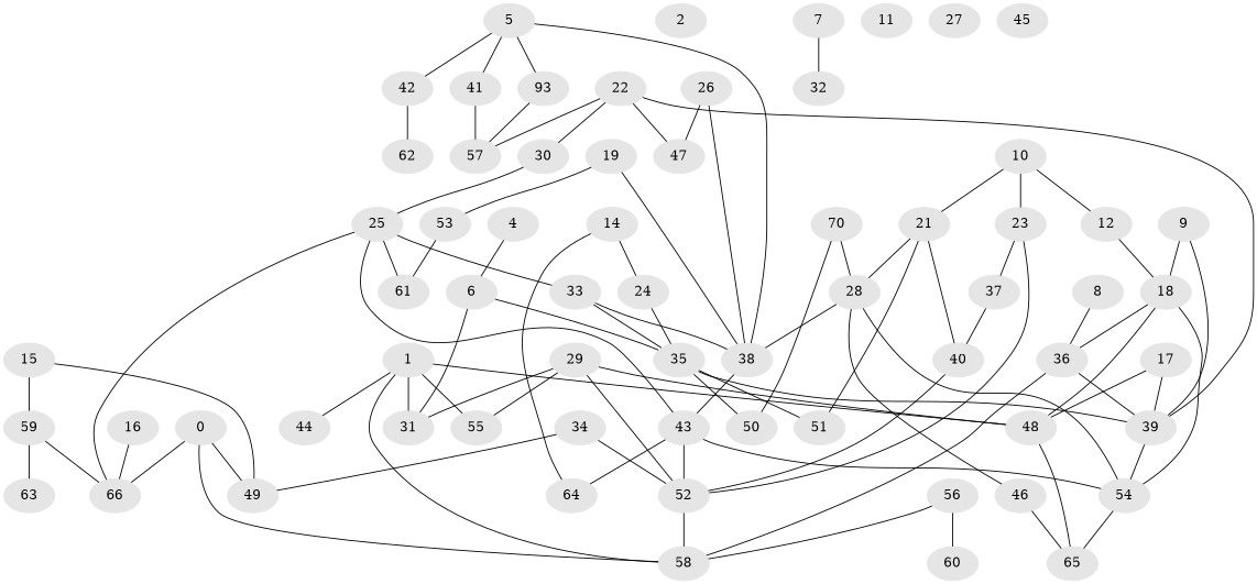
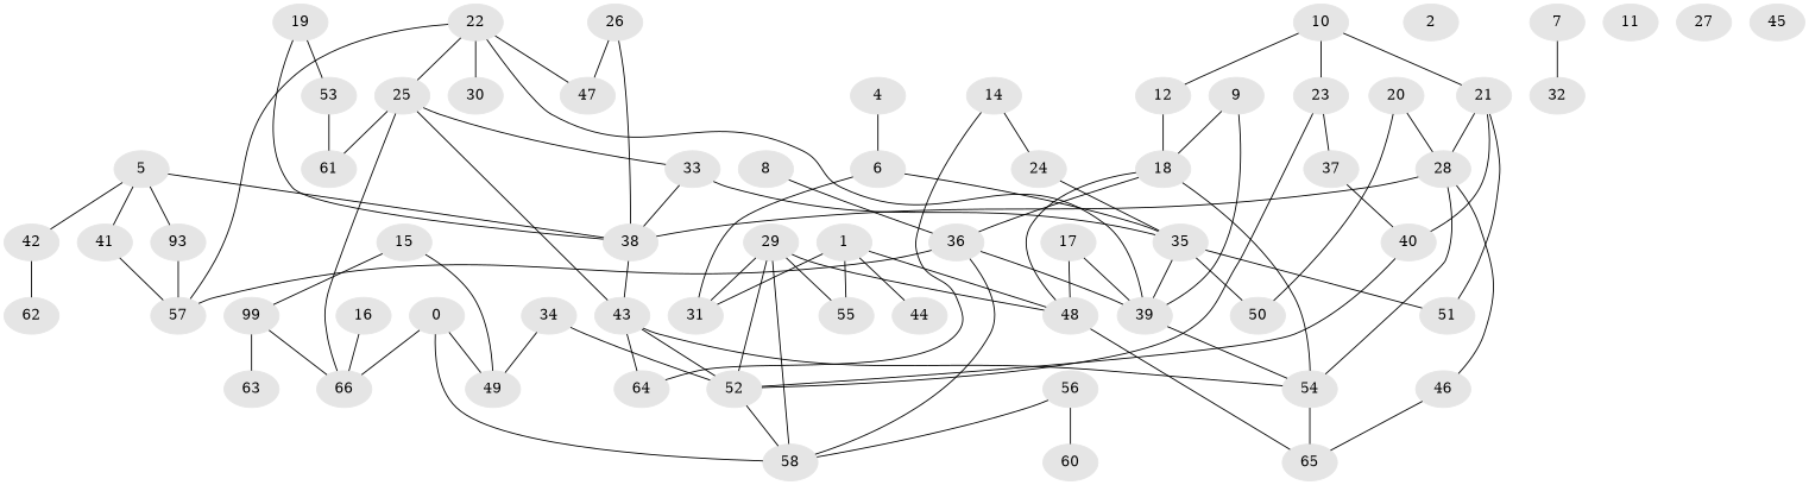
  graph {
    node [color=gray90 style=filled]
    1
    31
    44
    48
    55
    58
    65
    2
    n9 [label=0]
    49
    66
    4
    6
    35
    n15 [label=93]
    5
    38
    41
    42
    57
    43
    62
    39
    50
    51
    7
    32
    8
    36
    9
    18
    54
    10
    12
    21
    23
    28
    40
    37
    52
    11
    14
    24
    64
    15
-   59
+   59 [label=99]
    63
    16
    17
    19
    53
    61
-   20 [label=70]
+   20
    46
    22
    25
    30
    47
    33
    26
    27
    29
    34
    45
    56
    60
    1 -- 31
    1 -- 44
    1 -- 48
    1 -- 55
-   1 -- 58
+   29 -- 58
    48 -- 65
    n9 -- 58
    n9 -- 49
    n9 -- 66
    4 -- 6
    6 -- 31
    6 -- 35
    35 -- 39
    35 -- 50
    35 -- 51
    n15 -- 57
    5 -- n15
    5 -- 38
    5 -- 41
    5 -- 42
    38 -- 43
    41 -- 57
    42 -- 62
    43 -- 54
    43 -- 52
    43 -- 64
    39 -- 54
    7 -- 32
    8 -- 36
    36 -- 58
+   36 -- 57
    36 -- 39
    9 -- 39
    9 -- 18
    18 -- 48
    18 -- 36
    18 -- 54
    54 -- 65
    10 -- 12
    10 -- 21
    10 -- 23
    12 -- 18
    21 -- 51
    21 -- 28
    21 -- 40
    23 -- 37
    23 -- 52
    28 -- 38
    28 -- 54
    28 -- 46
    40 -- 52
    37 -- 40
    52 -- 58
    14 -- 24
    14 -- 64
    24 -- 35
    15 -- 49
    15 -- 59
    59 -- 66
    59 -- 63
    16 -- 66
    17 -- 48
    17 -- 39
    19 -- 38
    19 -- 53
    53 -- 61
    20 -- 50
    20 -- 28
    46 -- 65
    22 -- 57
    22 -- 39
-   30 -- 25
+   22 -- 25
    22 -- 30
    22 -- 47
    25 -- 66
    25 -- 43
    25 -- 61
    25 -- 33
    33 -- 35
    33 -- 38
    26 -- 38
    26 -- 47
    29 -- 31
    29 -- 48
    29 -- 55
    29 -- 52
    34 -- 49
    34 -- 52
    56 -- 58
    56 -- 60
  }
